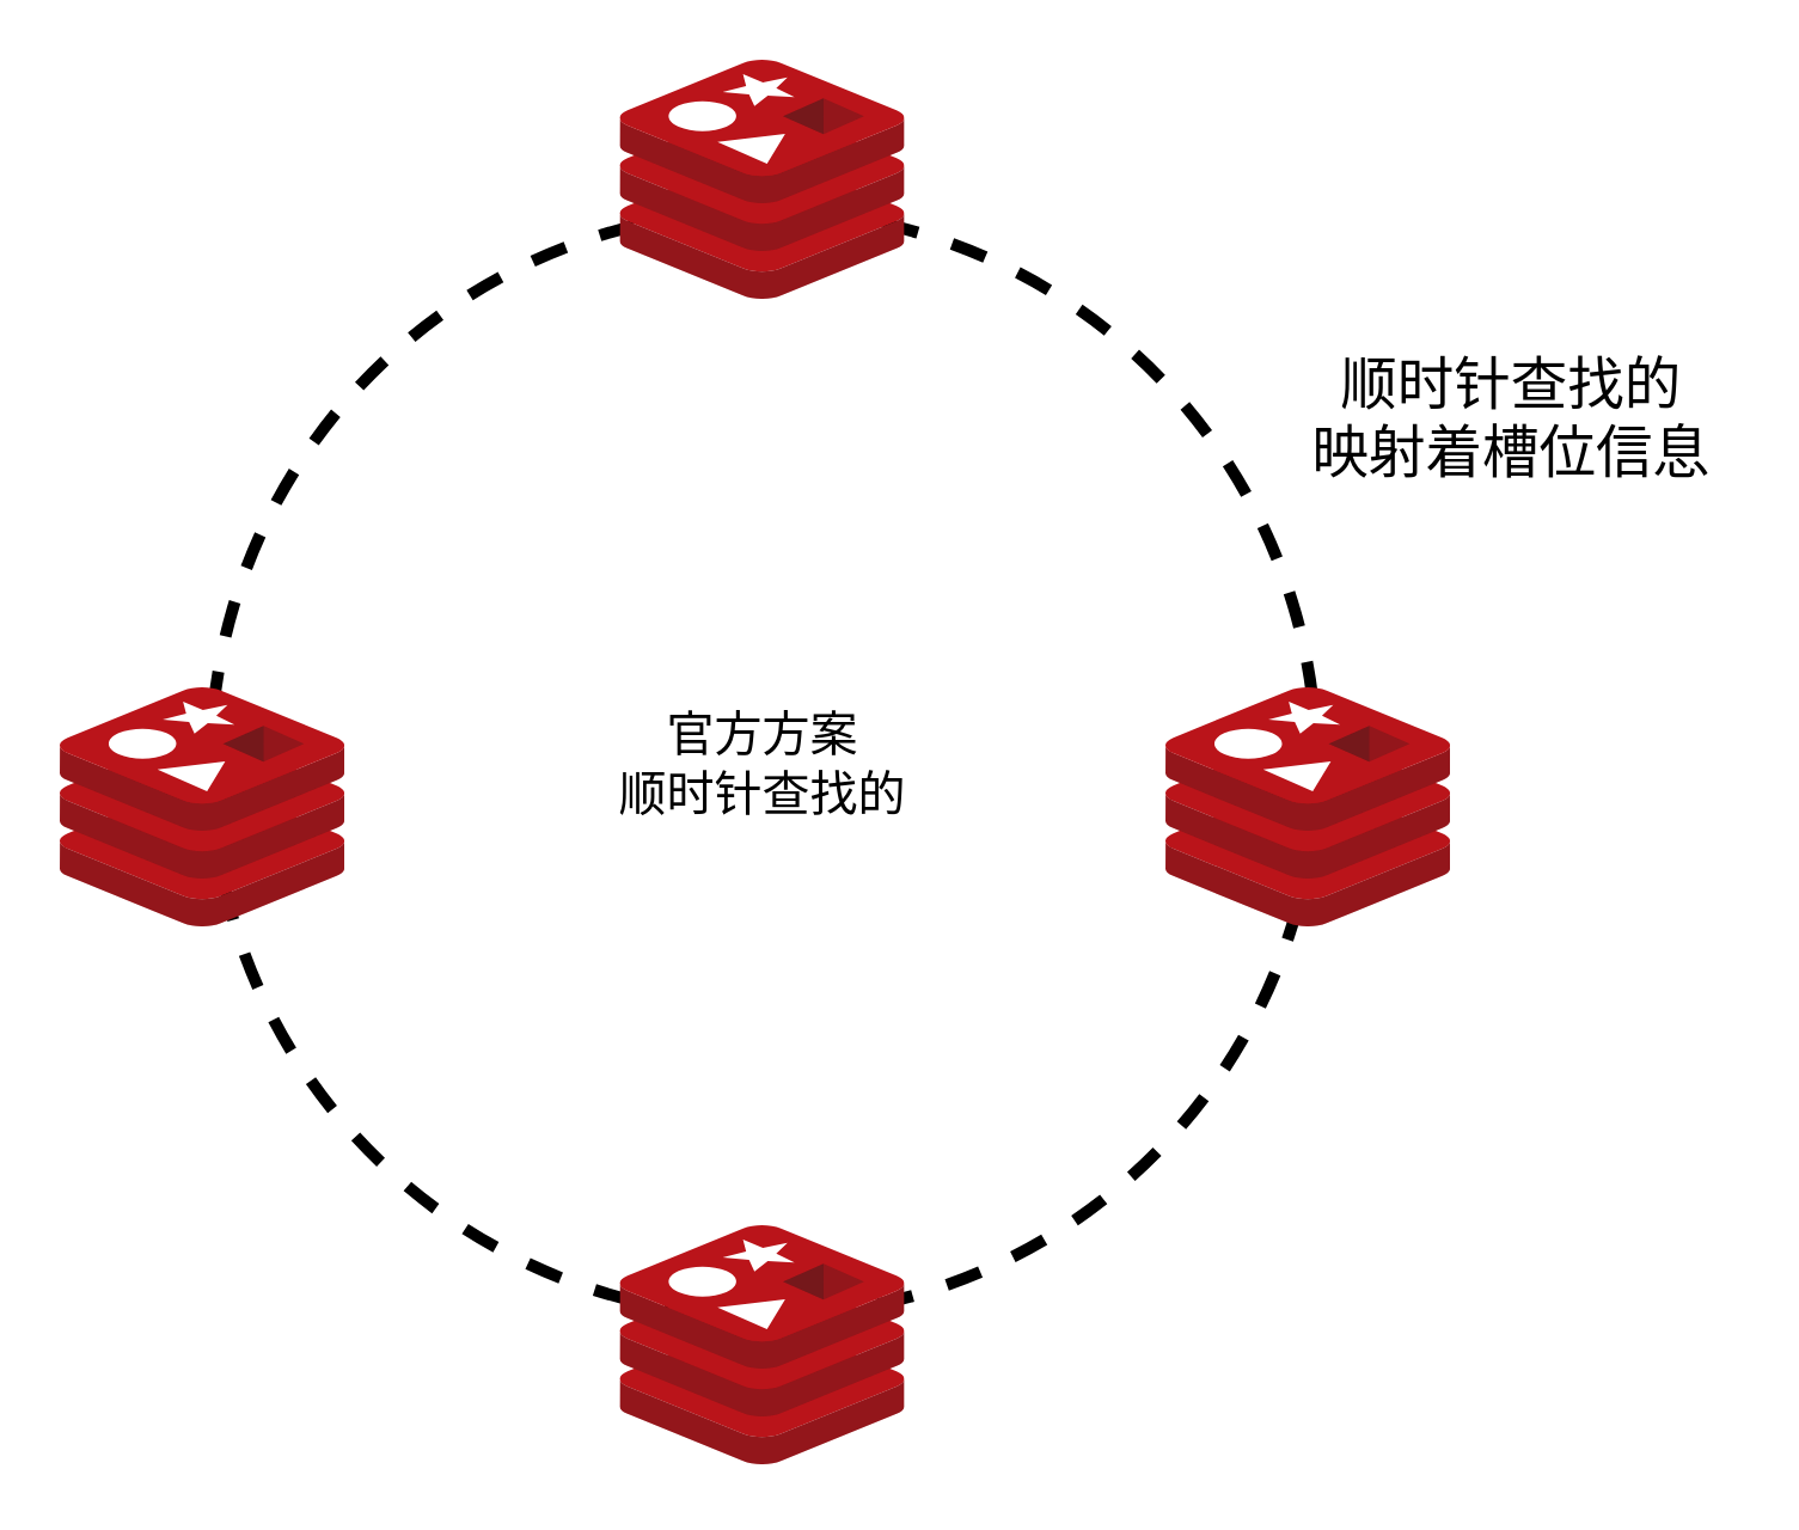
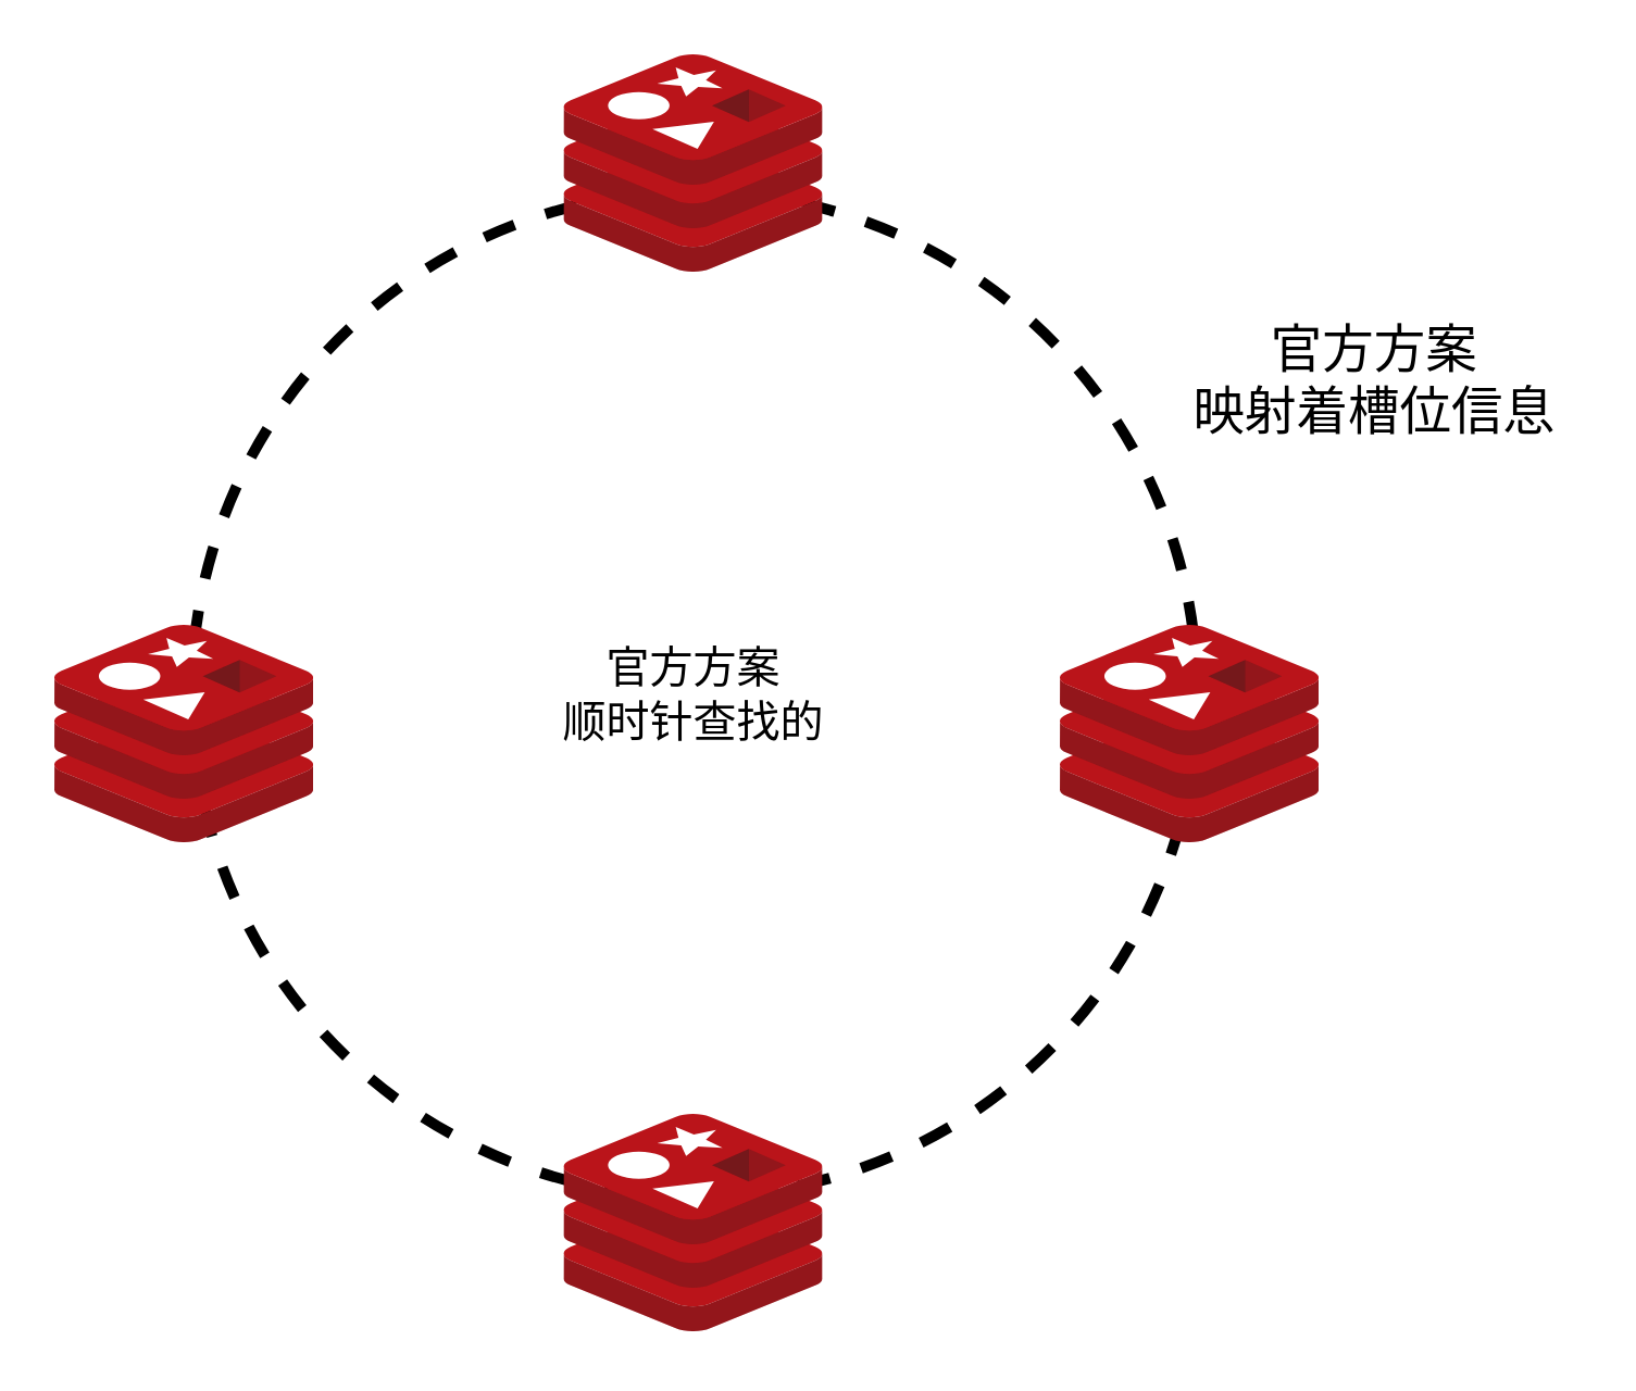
  <mxCell id="0" />
  <mxCell id="1" parent="0" />
  <mxCell id="2" value="&lt;font style=&quot;font-size: 16px&quot;&gt;官方方案&lt;br&gt;顺时针查找的&lt;/font&gt;" style="ellipse;whiteSpace=wrap;html=1;aspect=fixed;strokeWidth=4;dashed=1;" vertex="1" parent="1"><mxGeometry x="70" y="70" width="370" height="370" as="geometry" /></mxCell>
  <mxCell id="3" value="" style="sketch=0;aspect=fixed;html=1;points=[];align=center;image;fontSize=12;image=img/lib/mscae/Cache_Redis_Product.svg;" vertex="1" parent="1"><mxGeometry x="207.38" y="20" width="95.24" height="80" as="geometry" /></mxCell>
  <mxCell id="4" value="" style="sketch=0;aspect=fixed;html=1;points=[];align=center;image;fontSize=12;image=img/lib/mscae/Cache_Redis_Product.svg;" vertex="1" parent="1"><mxGeometry x="390" y="230" width="95.24" height="80" as="geometry" /></mxCell>
  <mxCell id="5" value="" style="sketch=0;aspect=fixed;html=1;points=[];align=center;image;fontSize=12;image=img/lib/mscae/Cache_Redis_Product.svg;" vertex="1" parent="1"><mxGeometry x="207.38" y="410" width="95.24" height="80" as="geometry" /></mxCell>
  <mxCell id="6" value="" style="sketch=0;aspect=fixed;html=1;points=[];align=center;image;fontSize=12;image=img/lib/mscae/Cache_Redis_Product.svg;" vertex="1" parent="1"><mxGeometry x="20" y="230" width="95.24" height="80" as="geometry" /></mxCell>
- <mxCell id="7" value="&lt;font style=&quot;font-size: 19px&quot;&gt;顺时针查找的&lt;br&gt;映射着槽位信息&lt;/font&gt;" style="text;html=1;align=center;verticalAlign=middle;resizable=0;points=[];autosize=1;strokeColor=none;fillColor=none;fontSize=16;" vertex="1" parent="1"><mxGeometry x="430" y="120" width="150" height="40" as="geometry" /></mxCell>
+ <mxCell id="7" value="&lt;font style=&quot;font-size: 19px&quot;&gt;官方方案&lt;br&gt;映射着槽位信息&lt;/font&gt;" style="text;html=1;align=center;verticalAlign=middle;resizable=0;points=[];autosize=1;strokeColor=none;fillColor=none;fontSize=16;" vertex="1" parent="1"><mxGeometry x="430" y="120" width="150" height="40" as="geometry" /></mxCell>
